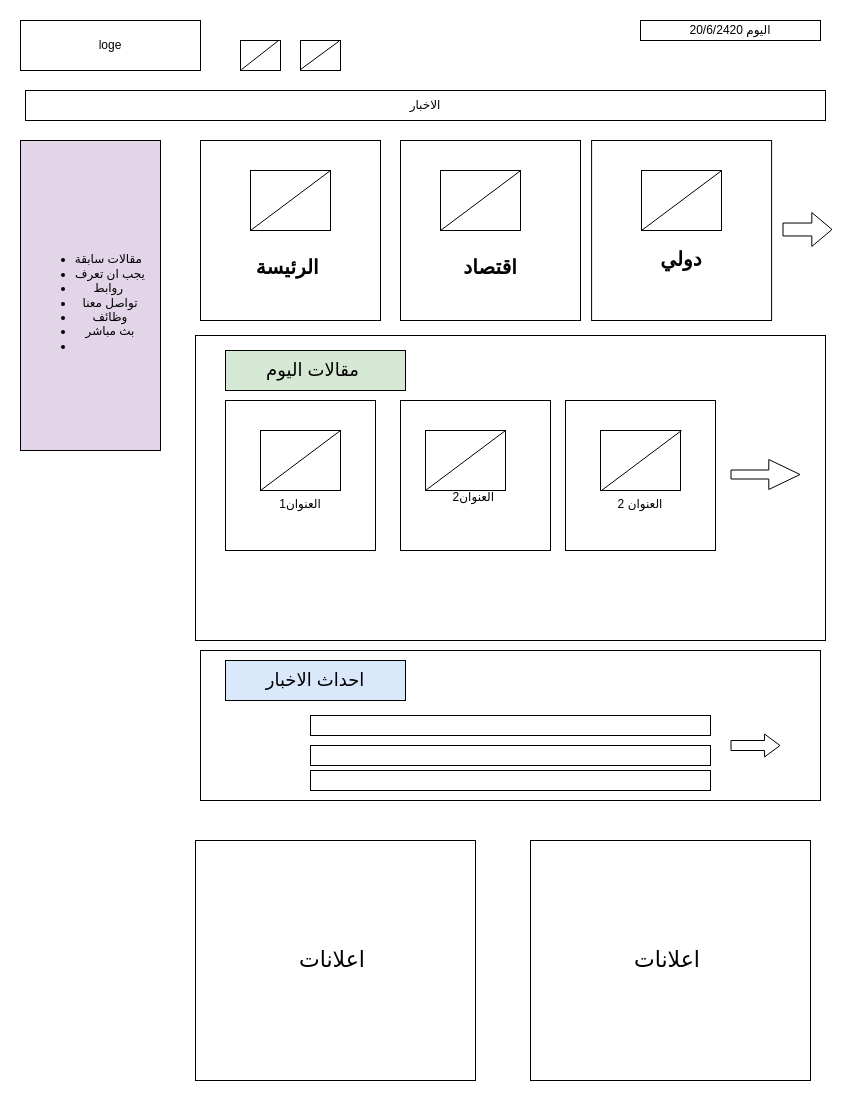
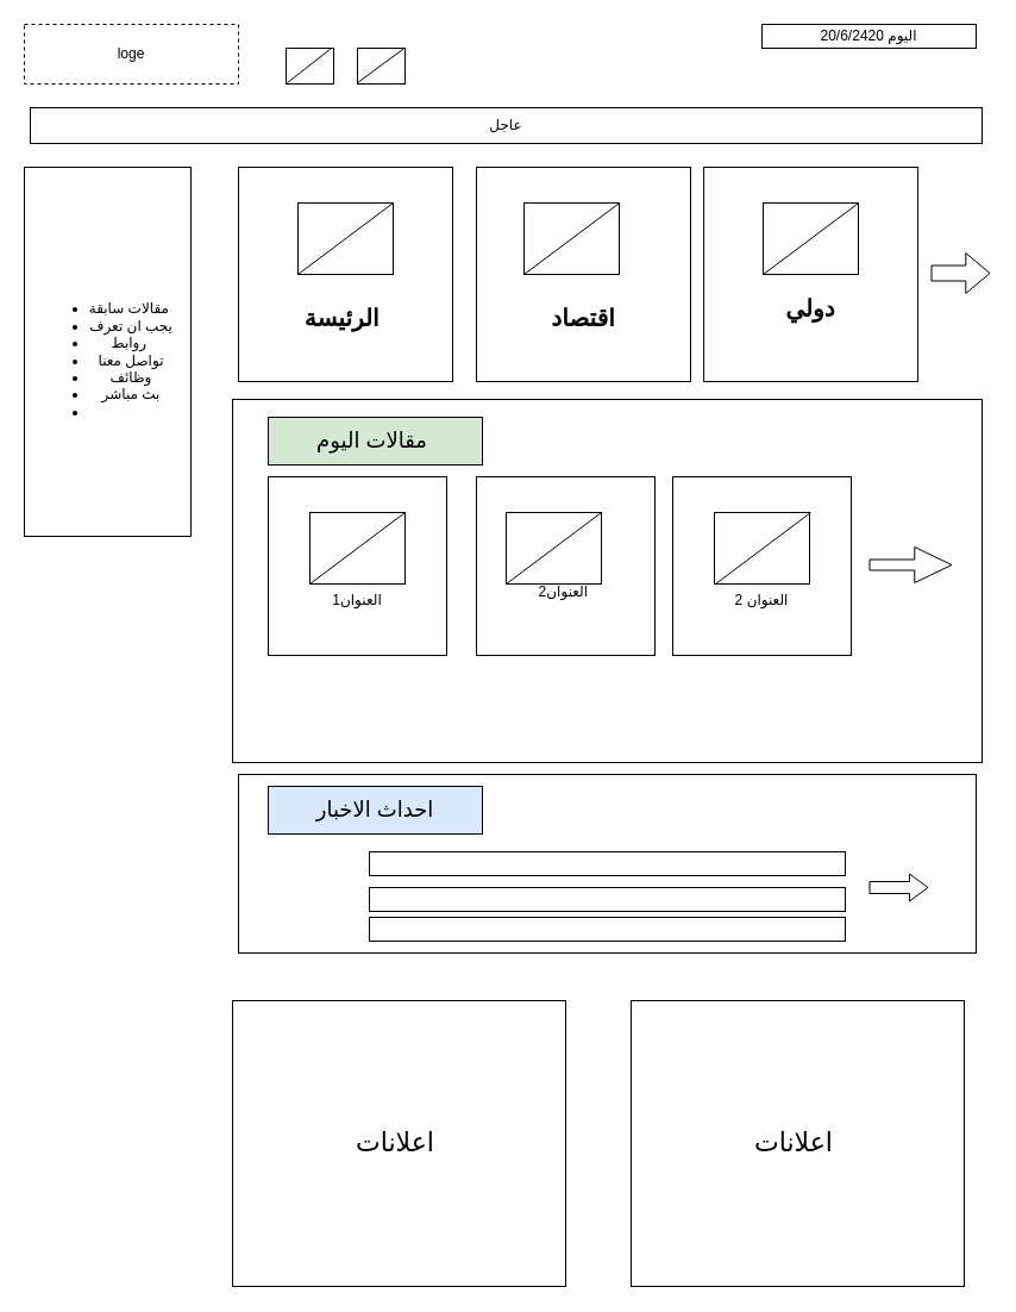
  <mxCell id="0" />
  <mxCell id="1" parent="0" />
- <mxCell id="2" value="loge" style="rounded=0;whiteSpace=wrap;html=1;" parent="1" vertex="1"><mxGeometry x="20" y="20" width="180" height="50" as="geometry" /></mxCell>
+ <mxCell id="2" value="loge" style="rounded=0;whiteSpace=wrap;html=1;dashed=1;" parent="1" vertex="1"><mxGeometry x="20" y="20" width="180" height="50" as="geometry" /></mxCell>
  <mxCell id="3" value="" style="rounded=0;whiteSpace=wrap;html=1;" parent="1" vertex="1"><mxGeometry x="240" y="40" width="40" height="30" as="geometry" /></mxCell>
  <mxCell id="4" value="" style="rounded=0;whiteSpace=wrap;html=1;" parent="1" vertex="1"><mxGeometry x="300" y="40" width="40" height="30" as="geometry" /></mxCell>
  <mxCell id="5" value="" style="endArrow=none;html=1;exitX=0.023;exitY=0.971;exitDx=0;exitDy=0;exitPerimeter=0;entryX=0.946;entryY=0.006;entryDx=0;entryDy=0;entryPerimeter=0;" parent="1" source="3" target="3" edge="1"><mxGeometry width="50" height="50" relative="1" as="geometry"><mxPoint x="230" y="95" as="sourcePoint" /><mxPoint x="280" y="45" as="targetPoint" /></mxGeometry></mxCell>
  <mxCell id="6" value="" style="endArrow=none;html=1;exitX=0.023;exitY=0.971;exitDx=0;exitDy=0;exitPerimeter=0;entryX=0.967;entryY=0.02;entryDx=0;entryDy=0;entryPerimeter=0;" parent="1" target="4" edge="1"><mxGeometry width="50" height="50" relative="1" as="geometry"><mxPoint x="300" y="69" as="sourcePoint" /><mxPoint x="337" y="40" as="targetPoint" /></mxGeometry></mxCell>
  <mxCell id="7" value="اليوم 20/6/2420" style="rounded=0;whiteSpace=wrap;html=1;" parent="1" vertex="1"><mxGeometry x="640" y="20" width="180" height="20" as="geometry" /></mxCell>
- <mxCell id="8" value="&lt;div style=&quot;text-align: left&quot;&gt;&lt;span&gt;الاخبار&lt;/span&gt;&lt;/div&gt;" style="rounded=0;whiteSpace=wrap;html=1;" parent="1" vertex="1"><mxGeometry x="25" y="90" width="800" height="30" as="geometry" /></mxCell>
- <mxCell id="9" value="&lt;div&gt;&lt;br&gt;&lt;/div&gt;&lt;ul&gt;&lt;li&gt;مقالات سابقة&amp;nbsp;&lt;/li&gt;&lt;li&gt;يجب ان تعرف&lt;/li&gt;&lt;li&gt;روابط&amp;nbsp;&lt;/li&gt;&lt;li&gt;تواصل معنا&lt;/li&gt;&lt;li&gt;وظائف&lt;/li&gt;&lt;li&gt;بث مباشر&lt;/li&gt;&lt;li&gt;&amp;nbsp;&lt;/li&gt;&lt;/ul&gt;" style="rounded=0;whiteSpace=wrap;html=1;fillColor=#e1d5e7;" parent="1" vertex="1"><mxGeometry x="20" y="140" width="140" height="310" as="geometry" /></mxCell>
+ <mxCell id="8" value="&lt;div style=&quot;text-align: left&quot;&gt;&lt;span&gt;عاجل&lt;/span&gt;&lt;/div&gt;" style="rounded=0;whiteSpace=wrap;html=1;" parent="1" vertex="1"><mxGeometry x="25" y="90" width="800" height="30" as="geometry" /></mxCell>
+ <mxCell id="9" value="&lt;div&gt;&lt;br&gt;&lt;/div&gt;&lt;ul&gt;&lt;li&gt;مقالات سابقة&amp;nbsp;&lt;/li&gt;&lt;li&gt;يجب ان تعرف&lt;/li&gt;&lt;li&gt;روابط&amp;nbsp;&lt;/li&gt;&lt;li&gt;تواصل معنا&lt;/li&gt;&lt;li&gt;وظائف&lt;/li&gt;&lt;li&gt;بث مباشر&lt;/li&gt;&lt;li&gt;&amp;nbsp;&lt;/li&gt;&lt;/ul&gt;" style="rounded=0;whiteSpace=wrap;html=1;" parent="1" vertex="1"><mxGeometry x="20" y="140" width="140" height="310" as="geometry" /></mxCell>
  <mxCell id="10" value="&lt;font style=&quot;font-size: 20px&quot;&gt;&lt;br&gt;&lt;br&gt;&lt;br&gt;&lt;b&gt;&lt;font style=&quot;font-size: 20px&quot;&gt;الرئيسة&amp;nbsp;&lt;/font&gt;&lt;/b&gt;&lt;/font&gt;&lt;br&gt;" style="whiteSpace=wrap;html=1;aspect=fixed;" parent="1" vertex="1"><mxGeometry x="200" y="140" width="180" height="180" as="geometry" /></mxCell>
  <mxCell id="11" value="" style="rounded=0;whiteSpace=wrap;html=1;" parent="1" vertex="1"><mxGeometry x="250" y="170" width="80" height="60" as="geometry" /></mxCell>
  <mxCell id="12" value="" style="endArrow=none;html=1;entryX=1;entryY=0;entryDx=0;entryDy=0;entryPerimeter=0;" parent="1" target="11" edge="1"><mxGeometry width="50" height="50" relative="1" as="geometry"><mxPoint x="250" y="230" as="sourcePoint" /><mxPoint x="300" y="180" as="targetPoint" /></mxGeometry></mxCell>
  <mxCell id="13" value="" style="endArrow=none;html=1;" parent="1" target="11" edge="1"><mxGeometry width="50" height="50" relative="1" as="geometry"><mxPoint x="250" y="170" as="sourcePoint" /><mxPoint x="310" y="190" as="targetPoint" /></mxGeometry></mxCell>
  <mxCell id="14" value="&lt;b&gt;&lt;br&gt;&lt;br&gt;&lt;br&gt;&lt;br&gt;&lt;br style=&quot;font-size: 20px&quot;&gt;&lt;font style=&quot;font-size: 20px&quot;&gt;دولي&lt;br&gt;&lt;/font&gt;&lt;/b&gt;&lt;br style=&quot;font-size: 20px&quot;&gt;" style="whiteSpace=wrap;html=1;aspect=fixed;" parent="1" vertex="1"><mxGeometry x="591.103" y="140" width="180" height="180" as="geometry" /></mxCell>
  <mxCell id="15" value="&lt;font style=&quot;font-size: 20px&quot;&gt;&lt;b&gt;&lt;br&gt;&lt;br&gt;&lt;br&gt;اقتصاد&lt;/b&gt;&lt;/font&gt;&lt;br&gt;" style="whiteSpace=wrap;html=1;aspect=fixed;" parent="1" vertex="1"><mxGeometry x="400" y="140" width="180" height="180" as="geometry" /></mxCell>
  <mxCell id="16" value="" style="shape=flexArrow;endArrow=classic;html=1;width=12.941;endSize=6.388;" parent="1" edge="1"><mxGeometry width="50" height="50" relative="1" as="geometry"><mxPoint x="782" y="229" as="sourcePoint" /><mxPoint x="832" y="229" as="targetPoint" /></mxGeometry></mxCell>
  <mxCell id="17" value="" style="rounded=0;whiteSpace=wrap;html=1;" parent="1" vertex="1"><mxGeometry x="641" y="170" width="80" height="60" as="geometry" /></mxCell>
  <mxCell id="18" value="" style="rounded=0;whiteSpace=wrap;html=1;" parent="1" vertex="1"><mxGeometry x="440" y="170" width="80" height="60" as="geometry" /></mxCell>
  <mxCell id="19" value="" style="endArrow=none;html=1;entryX=1;entryY=0;entryDx=0;entryDy=0;entryPerimeter=0;" parent="1" edge="1"><mxGeometry width="50" height="50" relative="1" as="geometry"><mxPoint x="440" y="230" as="sourcePoint" /><mxPoint x="520" y="170.2" as="targetPoint" /></mxGeometry></mxCell>
  <mxCell id="20" value="" style="endArrow=none;html=1;entryX=1;entryY=0;entryDx=0;entryDy=0;entryPerimeter=0;" parent="1" edge="1"><mxGeometry width="50" height="50" relative="1" as="geometry"><mxPoint x="641" y="230" as="sourcePoint" /><mxPoint x="721" y="170.2" as="targetPoint" /></mxGeometry></mxCell>
  <mxCell id="21" value="" style="rounded=0;whiteSpace=wrap;html=1;" parent="1" vertex="1"><mxGeometry x="195" y="335" width="630" height="305" as="geometry" /></mxCell>
  <mxCell id="22" value="&lt;br&gt;&lt;br&gt;&lt;br&gt;&lt;br&gt;العنوان1&lt;br&gt;" style="whiteSpace=wrap;html=1;aspect=fixed;" parent="1" vertex="1"><mxGeometry x="225" y="400" width="150" height="150" as="geometry" /></mxCell>
  <mxCell id="23" value="&lt;br&gt;&lt;br&gt;&lt;br&gt;&lt;br&gt;العنوان 2&lt;br&gt;" style="whiteSpace=wrap;html=1;aspect=fixed;" parent="1" vertex="1"><mxGeometry x="565" y="400" width="150" height="150" as="geometry" /></mxCell>
  <mxCell id="24" value="&lt;br&gt;&lt;br&gt;&lt;br&gt;العنوان2&amp;nbsp;&lt;br&gt;" style="whiteSpace=wrap;html=1;aspect=fixed;" parent="1" vertex="1"><mxGeometry x="400" y="400" width="150" height="150" as="geometry" /></mxCell>
  <mxCell id="25" value="" style="shape=flexArrow;endArrow=classic;html=1;width=9;endSize=10.07;" parent="1" edge="1"><mxGeometry width="50" height="50" relative="1" as="geometry"><mxPoint x="730" y="474" as="sourcePoint" /><mxPoint x="800" y="474" as="targetPoint" /></mxGeometry></mxCell>
  <mxCell id="26" value="" style="rounded=0;whiteSpace=wrap;html=1;" parent="1" vertex="1"><mxGeometry x="260" y="430" width="80" height="60" as="geometry" /></mxCell>
  <mxCell id="27" value="" style="endArrow=none;html=1;entryX=1;entryY=0;entryDx=0;entryDy=0;entryPerimeter=0;" parent="1" edge="1"><mxGeometry width="50" height="50" relative="1" as="geometry"><mxPoint x="260" y="490" as="sourcePoint" /><mxPoint x="340" y="430" as="targetPoint" /></mxGeometry></mxCell>
  <mxCell id="28" value="" style="rounded=0;whiteSpace=wrap;html=1;" parent="1" vertex="1"><mxGeometry x="600" y="430" width="80" height="60" as="geometry" /></mxCell>
  <mxCell id="29" value="" style="rounded=0;whiteSpace=wrap;html=1;" parent="1" vertex="1"><mxGeometry x="425" y="430" width="80" height="60" as="geometry" /></mxCell>
  <mxCell id="30" value="" style="endArrow=none;html=1;entryX=1;entryY=0;entryDx=0;entryDy=0;entryPerimeter=0;" parent="1" edge="1"><mxGeometry width="50" height="50" relative="1" as="geometry"><mxPoint x="601" y="490" as="sourcePoint" /><mxPoint x="681" y="430" as="targetPoint" /></mxGeometry></mxCell>
  <mxCell id="31" value="" style="endArrow=none;html=1;entryX=1;entryY=0;entryDx=0;entryDy=0;entryPerimeter=0;" parent="1" edge="1"><mxGeometry width="50" height="50" relative="1" as="geometry"><mxPoint x="425" y="490" as="sourcePoint" /><mxPoint x="505" y="430" as="targetPoint" /></mxGeometry></mxCell>
  <mxCell id="32" value="&lt;font style=&quot;font-size: 18px&quot;&gt;مقالات اليوم&amp;nbsp;&lt;/font&gt;" style="rounded=0;whiteSpace=wrap;html=1;fillColor=#d5e8d4;" parent="1" vertex="1"><mxGeometry x="225" y="350" width="180" height="40" as="geometry" /></mxCell>
  <mxCell id="33" value="&lt;font style=&quot;font-size: 22px&quot;&gt;اعلانات&amp;nbsp;&lt;/font&gt;" style="rounded=0;whiteSpace=wrap;html=1;" parent="1" vertex="1"><mxGeometry x="195" y="840" width="280" height="240" as="geometry" /></mxCell>
  <mxCell id="34" value="&lt;font style=&quot;font-size: 22px&quot;&gt;اعلانات&amp;nbsp;&lt;/font&gt;" style="rounded=0;whiteSpace=wrap;html=1;" parent="1" vertex="1"><mxGeometry x="530" y="840" width="280" height="240" as="geometry" /></mxCell>
  <mxCell id="35" value="" style="rounded=0;whiteSpace=wrap;html=1;" parent="1" vertex="1"><mxGeometry x="200" y="650" width="620" height="150" as="geometry" /></mxCell>
  <mxCell id="36" value="&lt;font style=&quot;font-size: 18px&quot;&gt;احداث الاخبار&lt;/font&gt;" style="rounded=0;whiteSpace=wrap;html=1;fillColor=#dae8fc;" parent="1" vertex="1"><mxGeometry x="225" y="660" width="180" height="40" as="geometry" /></mxCell>
  <mxCell id="37" value="" style="rounded=0;whiteSpace=wrap;html=1;" parent="1" vertex="1"><mxGeometry x="310" y="715" width="400" height="20" as="geometry" /></mxCell>
  <mxCell id="38" value="" style="rounded=0;whiteSpace=wrap;html=1;" parent="1" vertex="1"><mxGeometry x="310" y="745" width="400" height="20" as="geometry" /></mxCell>
  <mxCell id="39" value="" style="rounded=0;whiteSpace=wrap;html=1;" parent="1" vertex="1"><mxGeometry x="310" y="770" width="400" height="20" as="geometry" /></mxCell>
  <mxCell id="40" value="" style="shape=flexArrow;endArrow=classic;html=1;endWidth=11.905;endSize=4.81;" parent="1" edge="1"><mxGeometry width="50" height="50" relative="1" as="geometry"><mxPoint x="730" y="745" as="sourcePoint" /><mxPoint x="780" y="745" as="targetPoint" /></mxGeometry></mxCell>
